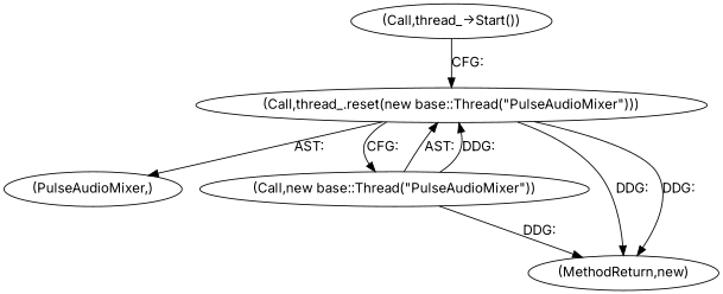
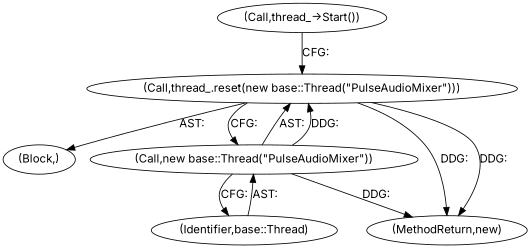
  digraph {
    fontname=Inter
    node [fontname=Inter]
    edge [fontname=Inter]
    n1 [label="(Call,thread_.reset(new base::Thread(\"PulseAudioMixer\")))"]
    n2 [label="(Call,new base::Thread(\"PulseAudioMixer\"))"]
-   n3 [label="(PulseAudioMixer,)"]
+   n3 [label="(Block,)"]
    n4 [label="(MethodReturn,new)"]
+   n5 [label="(Identifier,base::Thread)"]
    n6 [label="(Call,thread_->Start())"]
    n1 -> n2 [label="CFG: "]
    n1 -> n3 [label="AST: "]
    n1 -> n4 [label="DDG: "]
    n1 -> n4 [label="DDG: "]
    n2 -> n1 [label="AST: "]
    n2 -> n1 [label="DDG: "]
    n2 -> n4 [label="DDG: "]
+   n2 -> n5 [label="CFG: "]
+   n5 -> n2 [label="AST: "]
    n6 -> n1 [label="CFG: "]
  }
